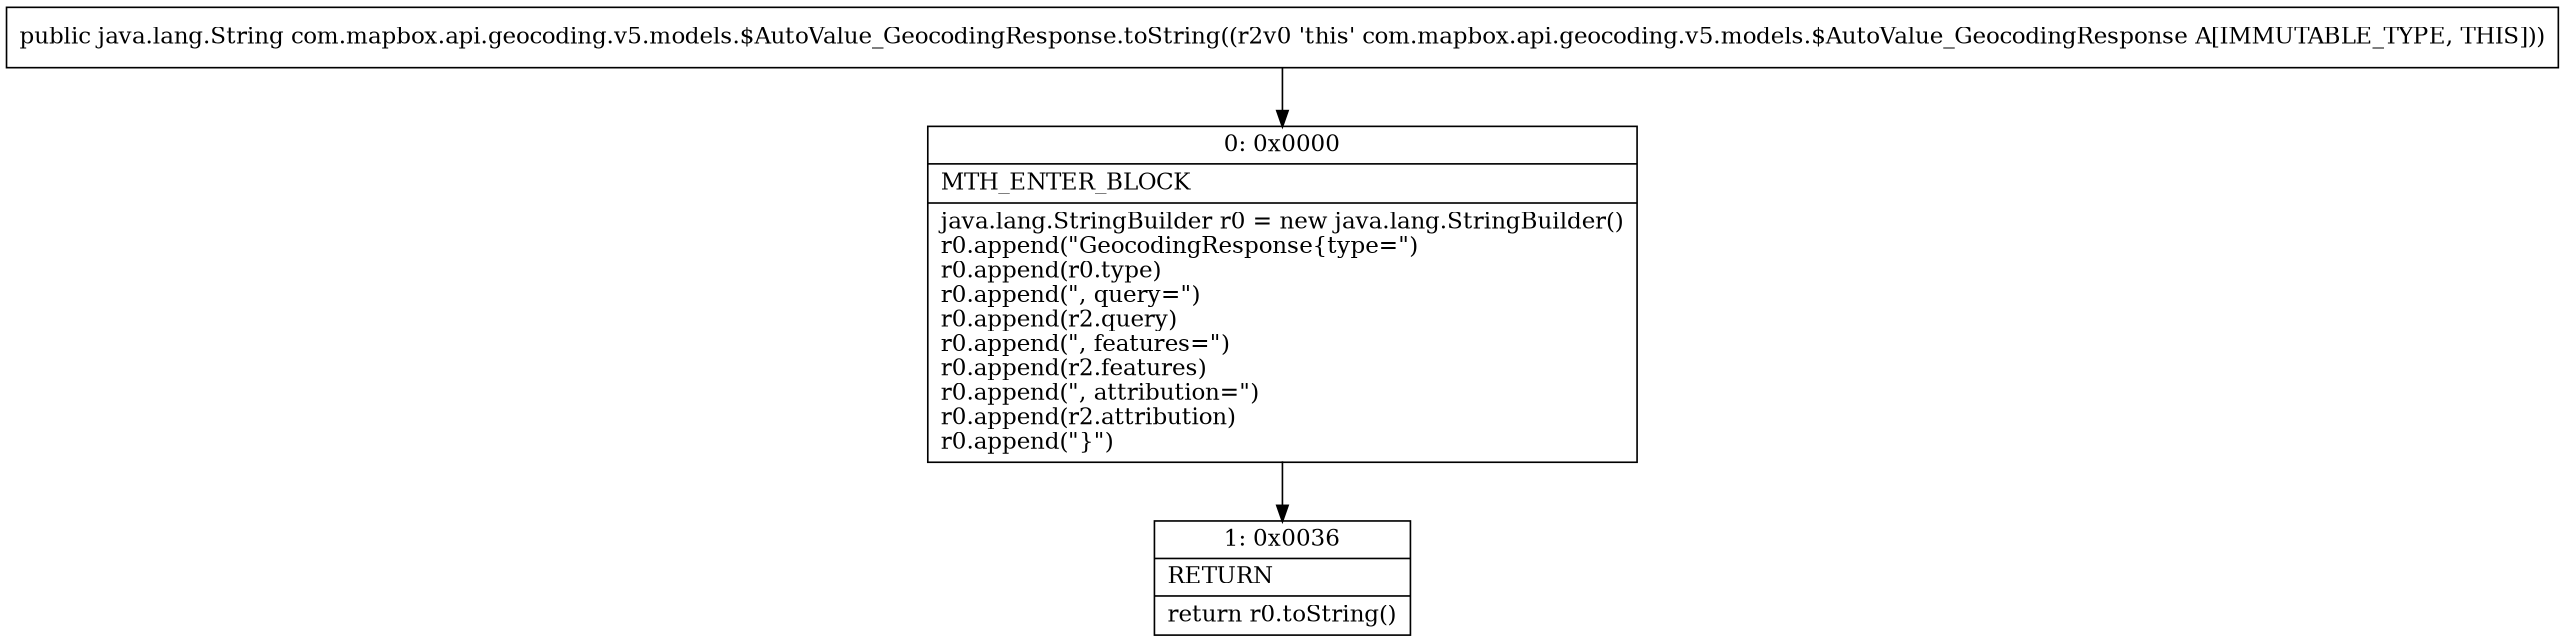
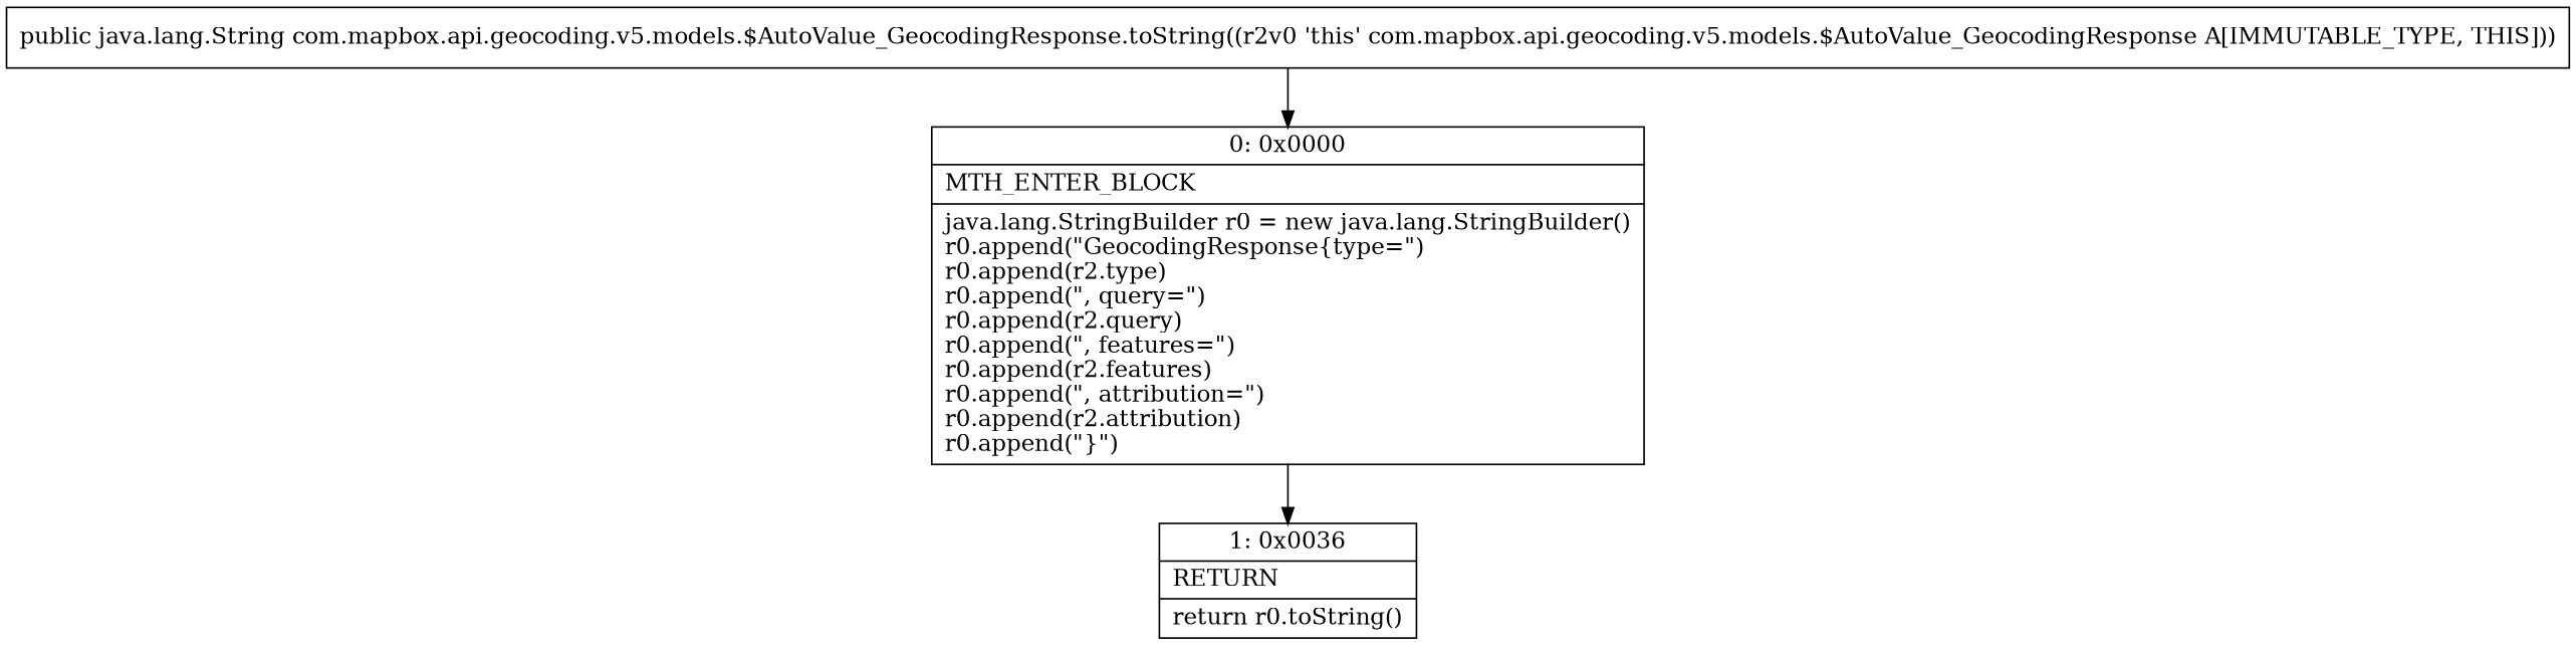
  digraph {
    node [shape=record]
-   n1 [label="{0\:\ 0x0000|MTH_ENTER_BLOCK\l|java.lang.StringBuilder r0 = new java.lang.StringBuilder()\lr0.append(\"GeocodingResponse\{type=\")\lr0.append(r0.type)\lr0.append(\", query=\")\lr0.append(r2.query)\lr0.append(\", features=\")\lr0.append(r2.features)\lr0.append(\", attribution=\")\lr0.append(r2.attribution)\lr0.append(\"\}\")\l}"]
+   n1 [label="{0\:\ 0x0000|MTH_ENTER_BLOCK\l|java.lang.StringBuilder r0 = new java.lang.StringBuilder()\lr0.append(\"GeocodingResponse\{type=\")\lr0.append(r2.type)\lr0.append(\", query=\")\lr0.append(r2.query)\lr0.append(\", features=\")\lr0.append(r2.features)\lr0.append(\", attribution=\")\lr0.append(r2.attribution)\lr0.append(\"\}\")\l}"]
    n2 [label="{1\:\ 0x0036|RETURN\l|return r0.toString()\l}"]
    n3 [label="{public java.lang.String com.mapbox.api.geocoding.v5.models.$AutoValue_GeocodingResponse.toString((r2v0 'this' com.mapbox.api.geocoding.v5.models.$AutoValue_GeocodingResponse A[IMMUTABLE_TYPE, THIS])) }"]
    n1 -> n2
    n3 -> n1
  }
